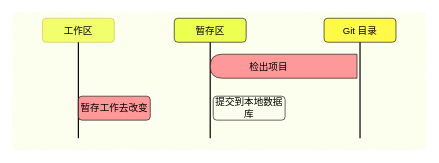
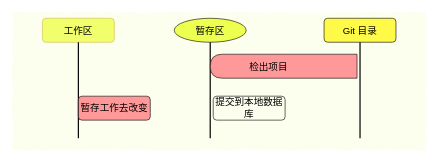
  <mxCell id="0" />
  <mxCell id="1" parent="0" />
  <mxCell id="2" value="" style="rounded=0;whiteSpace=wrap;html=1;fillColor=#FCFFED;strokeColor=none;comic=1;fontSize=16;" vertex="1" parent="1"><mxGeometry x="20" y="20" width="690" height="230" as="geometry" /></mxCell>
  <mxCell id="3" value="工作区" style="rounded=1;whiteSpace=wrap;html=1;fontSize=16;fillColor=#F0FF6B;strokeColor=#d6b656;" vertex="1" parent="1"><mxGeometry x="70" y="30" width="120" height="40" as="geometry" /></mxCell>
  <mxCell id="4" value="" style="line;strokeWidth=2;direction=south;html=1;fontSize=16;" vertex="1" parent="1"><mxGeometry x="125" y="70" width="10" height="160" as="geometry" /></mxCell>
  <mxCell id="5" value="暂存工作去改变" style="rounded=1;whiteSpace=wrap;html=1;fontSize=16;fillColor=#FF9999;" vertex="1" parent="1"><mxGeometry x="130" y="160" width="120" height="40" as="geometry" /></mxCell>
- <mxCell id="6" value="暂存区" style="rounded=1;whiteSpace=wrap;html=1;fontSize=16;fillColor=#EDFF4F;" vertex="1" parent="1"><mxGeometry x="290" y="30" width="120" height="40" as="geometry" /></mxCell>
+ <mxCell id="6" value="暂存区" style="ellipse;whiteSpace=wrap;html=1;fontSize=16;fillColor=#EDFF4F;" vertex="1" parent="1"><mxGeometry x="290" y="30" width="120" height="40" as="geometry" /></mxCell>
  <mxCell id="7" value="" style="line;strokeWidth=2;direction=south;html=1;fontSize=16;" vertex="1" parent="1"><mxGeometry x="345" y="70" width="10" height="160" as="geometry" /></mxCell>
  <mxCell id="8" value="提交到本地数据库" style="rounded=1;whiteSpace=wrap;html=1;fontSize=16;fillColor=#fcffed;" vertex="1" parent="1"><mxGeometry x="355" y="160" width="120" height="40" as="geometry" /></mxCell>
  <mxCell id="9" value="Git 目录" style="rounded=1;whiteSpace=wrap;html=1;fontSize=16;fillColor=#FFF947;" vertex="1" parent="1"><mxGeometry x="540" y="30" width="120" height="40" as="geometry" /></mxCell>
  <mxCell id="10" value="" style="line;strokeWidth=2;direction=south;html=1;fontSize=16;" vertex="1" parent="1"><mxGeometry x="595" y="70" width="10" height="160" as="geometry" /></mxCell>
  <mxCell id="11" value="" style="shape=delay;whiteSpace=wrap;html=1;rotation=-180;fontSize=16;fillColor=#FF9999;" vertex="1" parent="1"><mxGeometry x="350" y="90" width="245" height="40" as="geometry" /></mxCell>
  <mxCell id="12" value="检出项目" style="text;html=1;strokeColor=none;fillColor=none;align=center;verticalAlign=middle;whiteSpace=wrap;rounded=0;fontSize=16;" vertex="1" parent="1"><mxGeometry x="399" y="95" width="97" height="30" as="geometry" /></mxCell>
